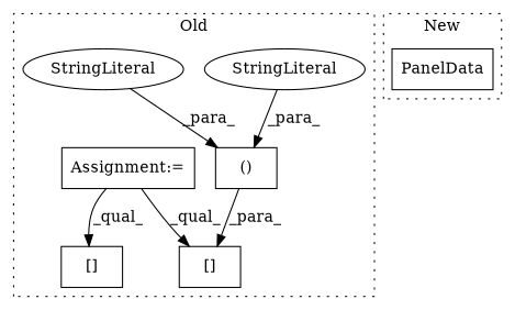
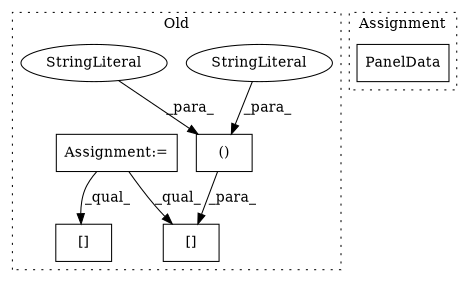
  digraph {
    node [a=2 s=32818 shape=box]
    n1 [l="15,2" label="[]" s="32803,32865"]
    n2 [a=106 l=47 label="()"]
    n3 [a=45 l=18 label=StringLiteral s=32847 shape=ellipse]
    n4 [a=45 l=16 label=StringLiteral shape=ellipse]
    n5 [a=7 l=1 label="Assignment:=" s=32299]
    n6 [l="12,2" label="[]" s="32351,32404"]
    n7 [a=32 l="10,1" label=PanelData s="32919,32937"]
    subgraph cluster_1 {
      label=Old
      style=dotted
      n1
      n2
      n3
      n4
      n5
      n6
    }
    subgraph cluster_2 {
-     label=New
+     label=Assignment
      style=dotted
      n7
    }
    n2 -> n1 [label=_para_]
    n3 -> n2 [label=_para_]
    n4 -> n2 [label=_para_]
    n5 -> n1 [label=_qual_]
    n5 -> n6 [label=_qual_]
  }
